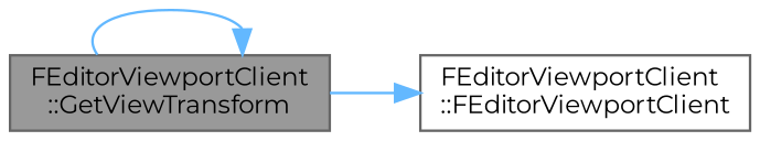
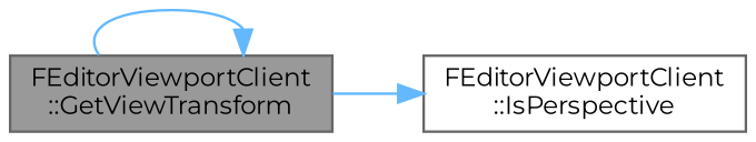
  digraph {
    rankdir=LR
    fontname=Montserrat
    node [fontname=Montserrat fontsize=10 shape=box style=filled]
    edge [color=steelblue1 fontname=Montserrat fontsize=10 labelfontname=Helvetica labelfontsize=10 style=solid]
    n1 [color=gray40 fillcolor=grey60 fontcolor=black height=0.2 label="FEditorViewportClient\l::GetViewTransform" width=0.4]
-   n2 [color=grey40 fillcolor=white height=0.2 label="FEditorViewportClient\l::FEditorViewportClient" width=0.4]
+   n2 [color=grey40 fillcolor=white height=0.2 label="FEditorViewportClient\l::IsPerspective" width=0.4]
    n1 -> n1
    n1 -> n2
  }
